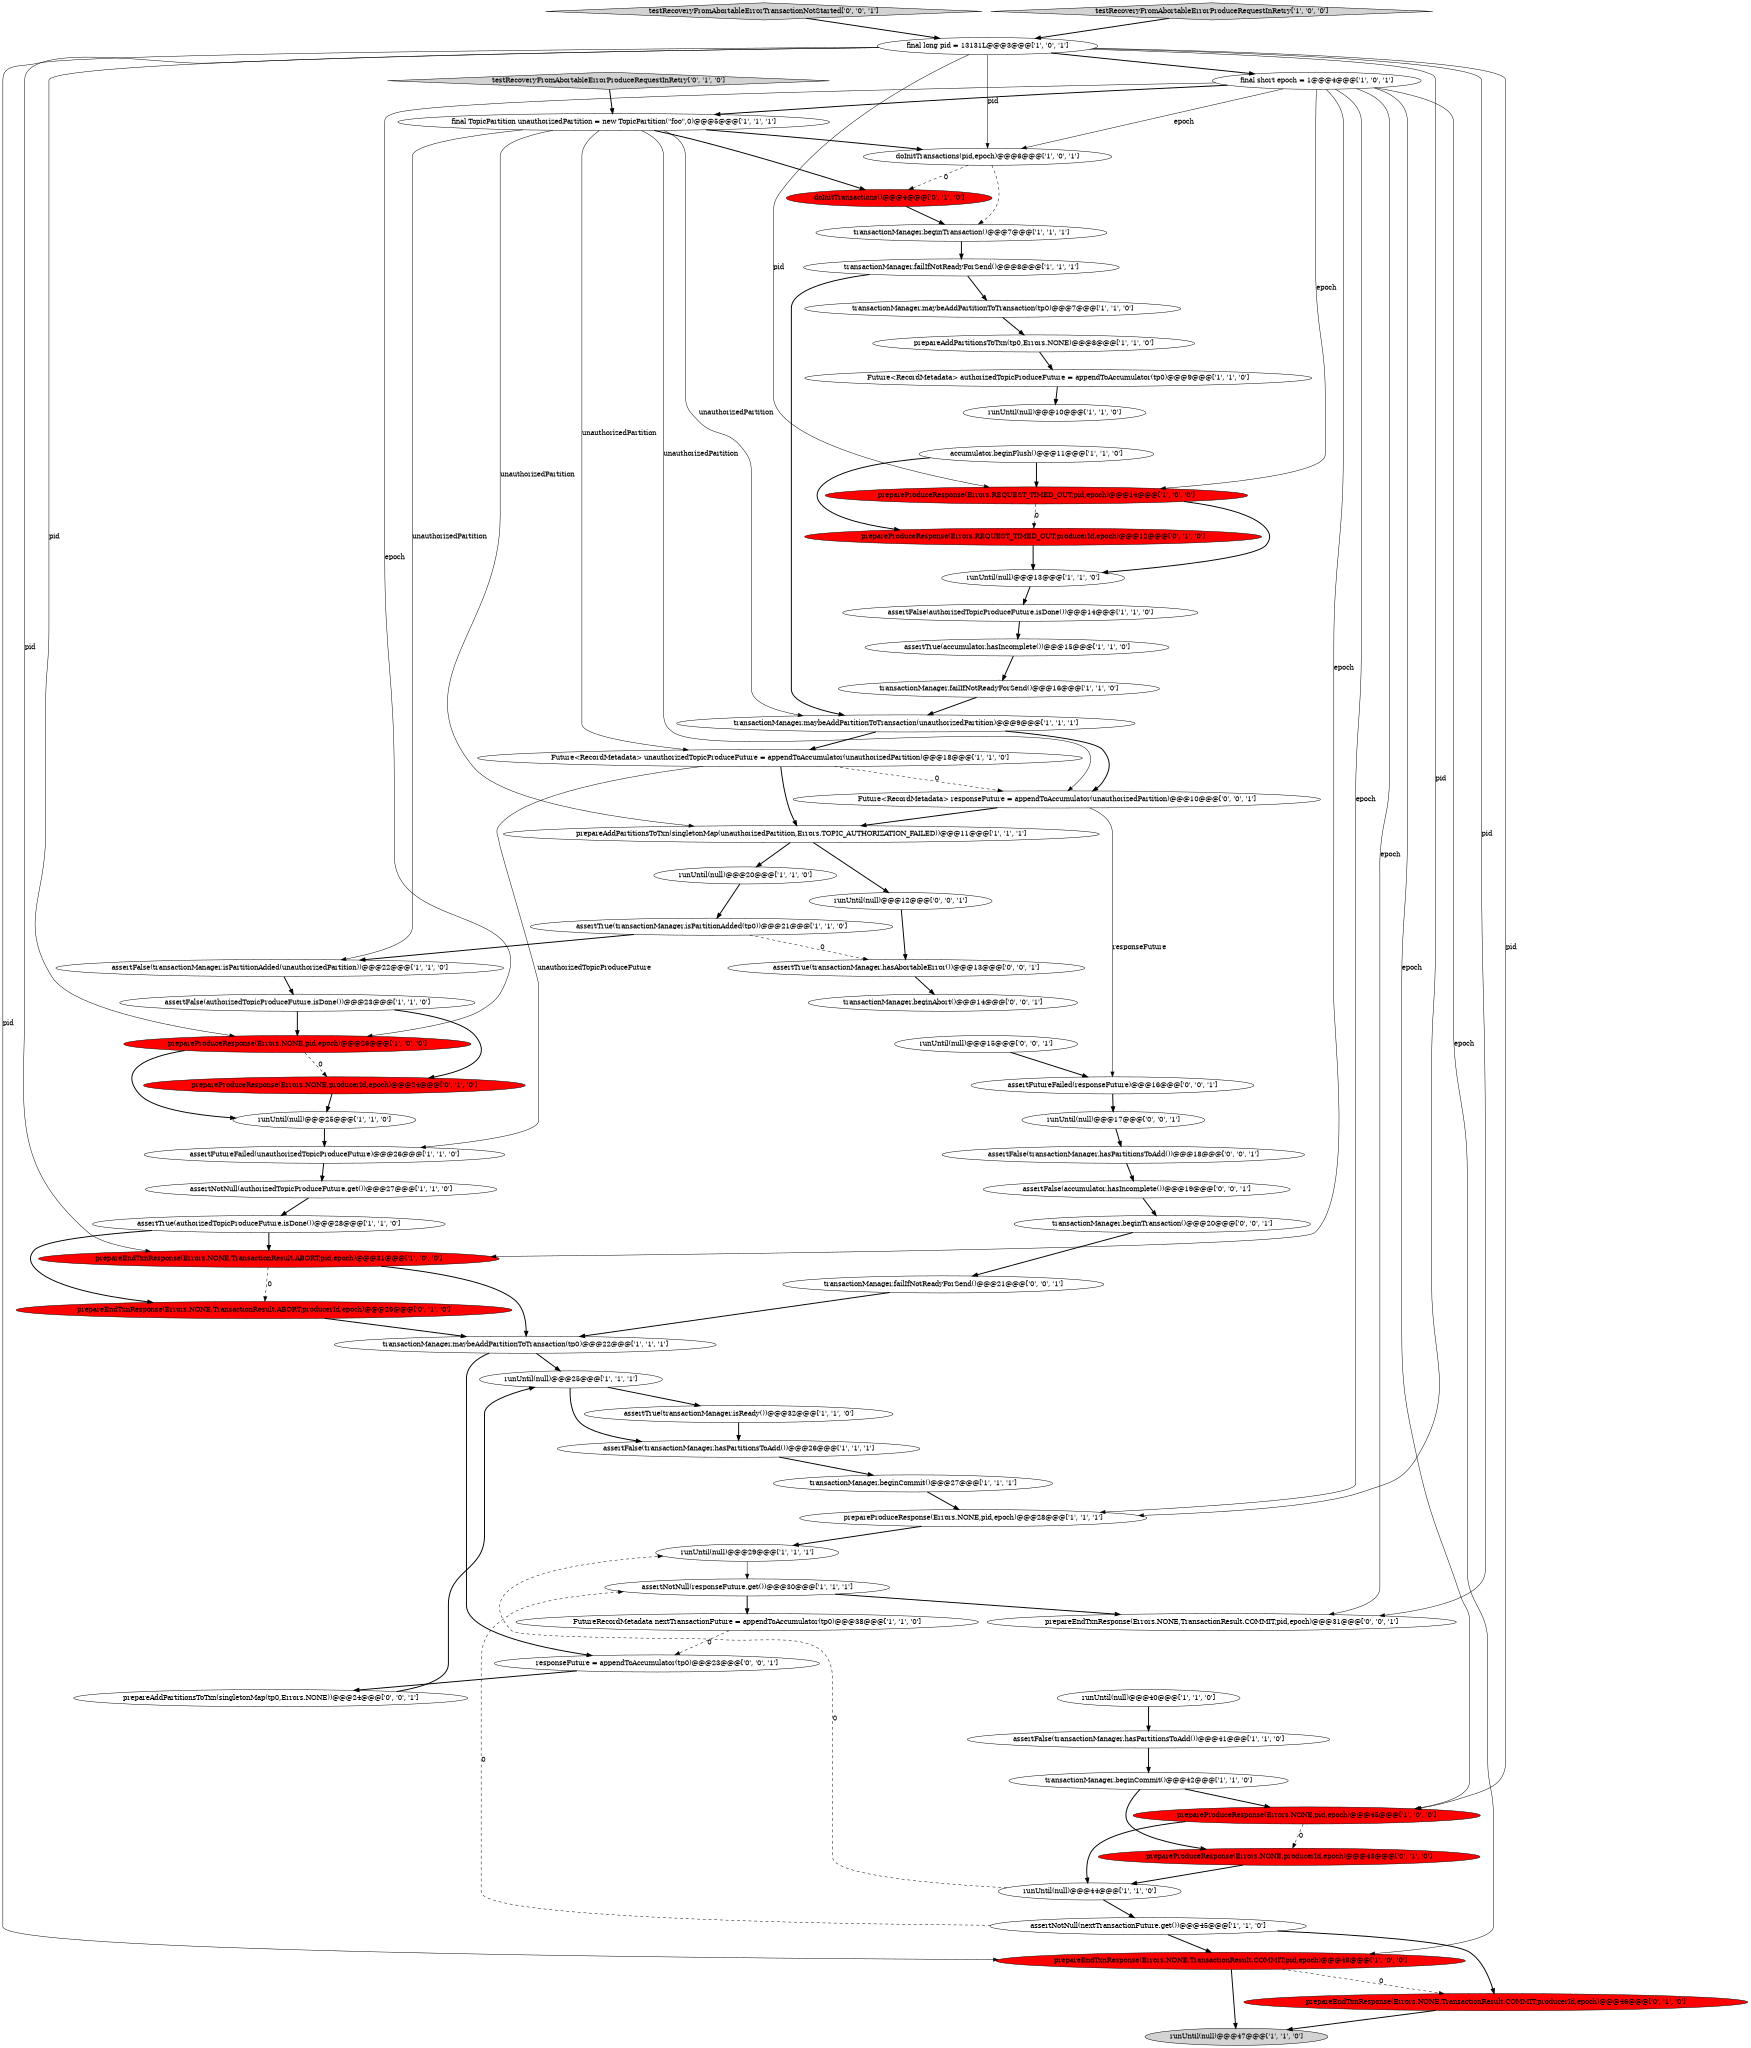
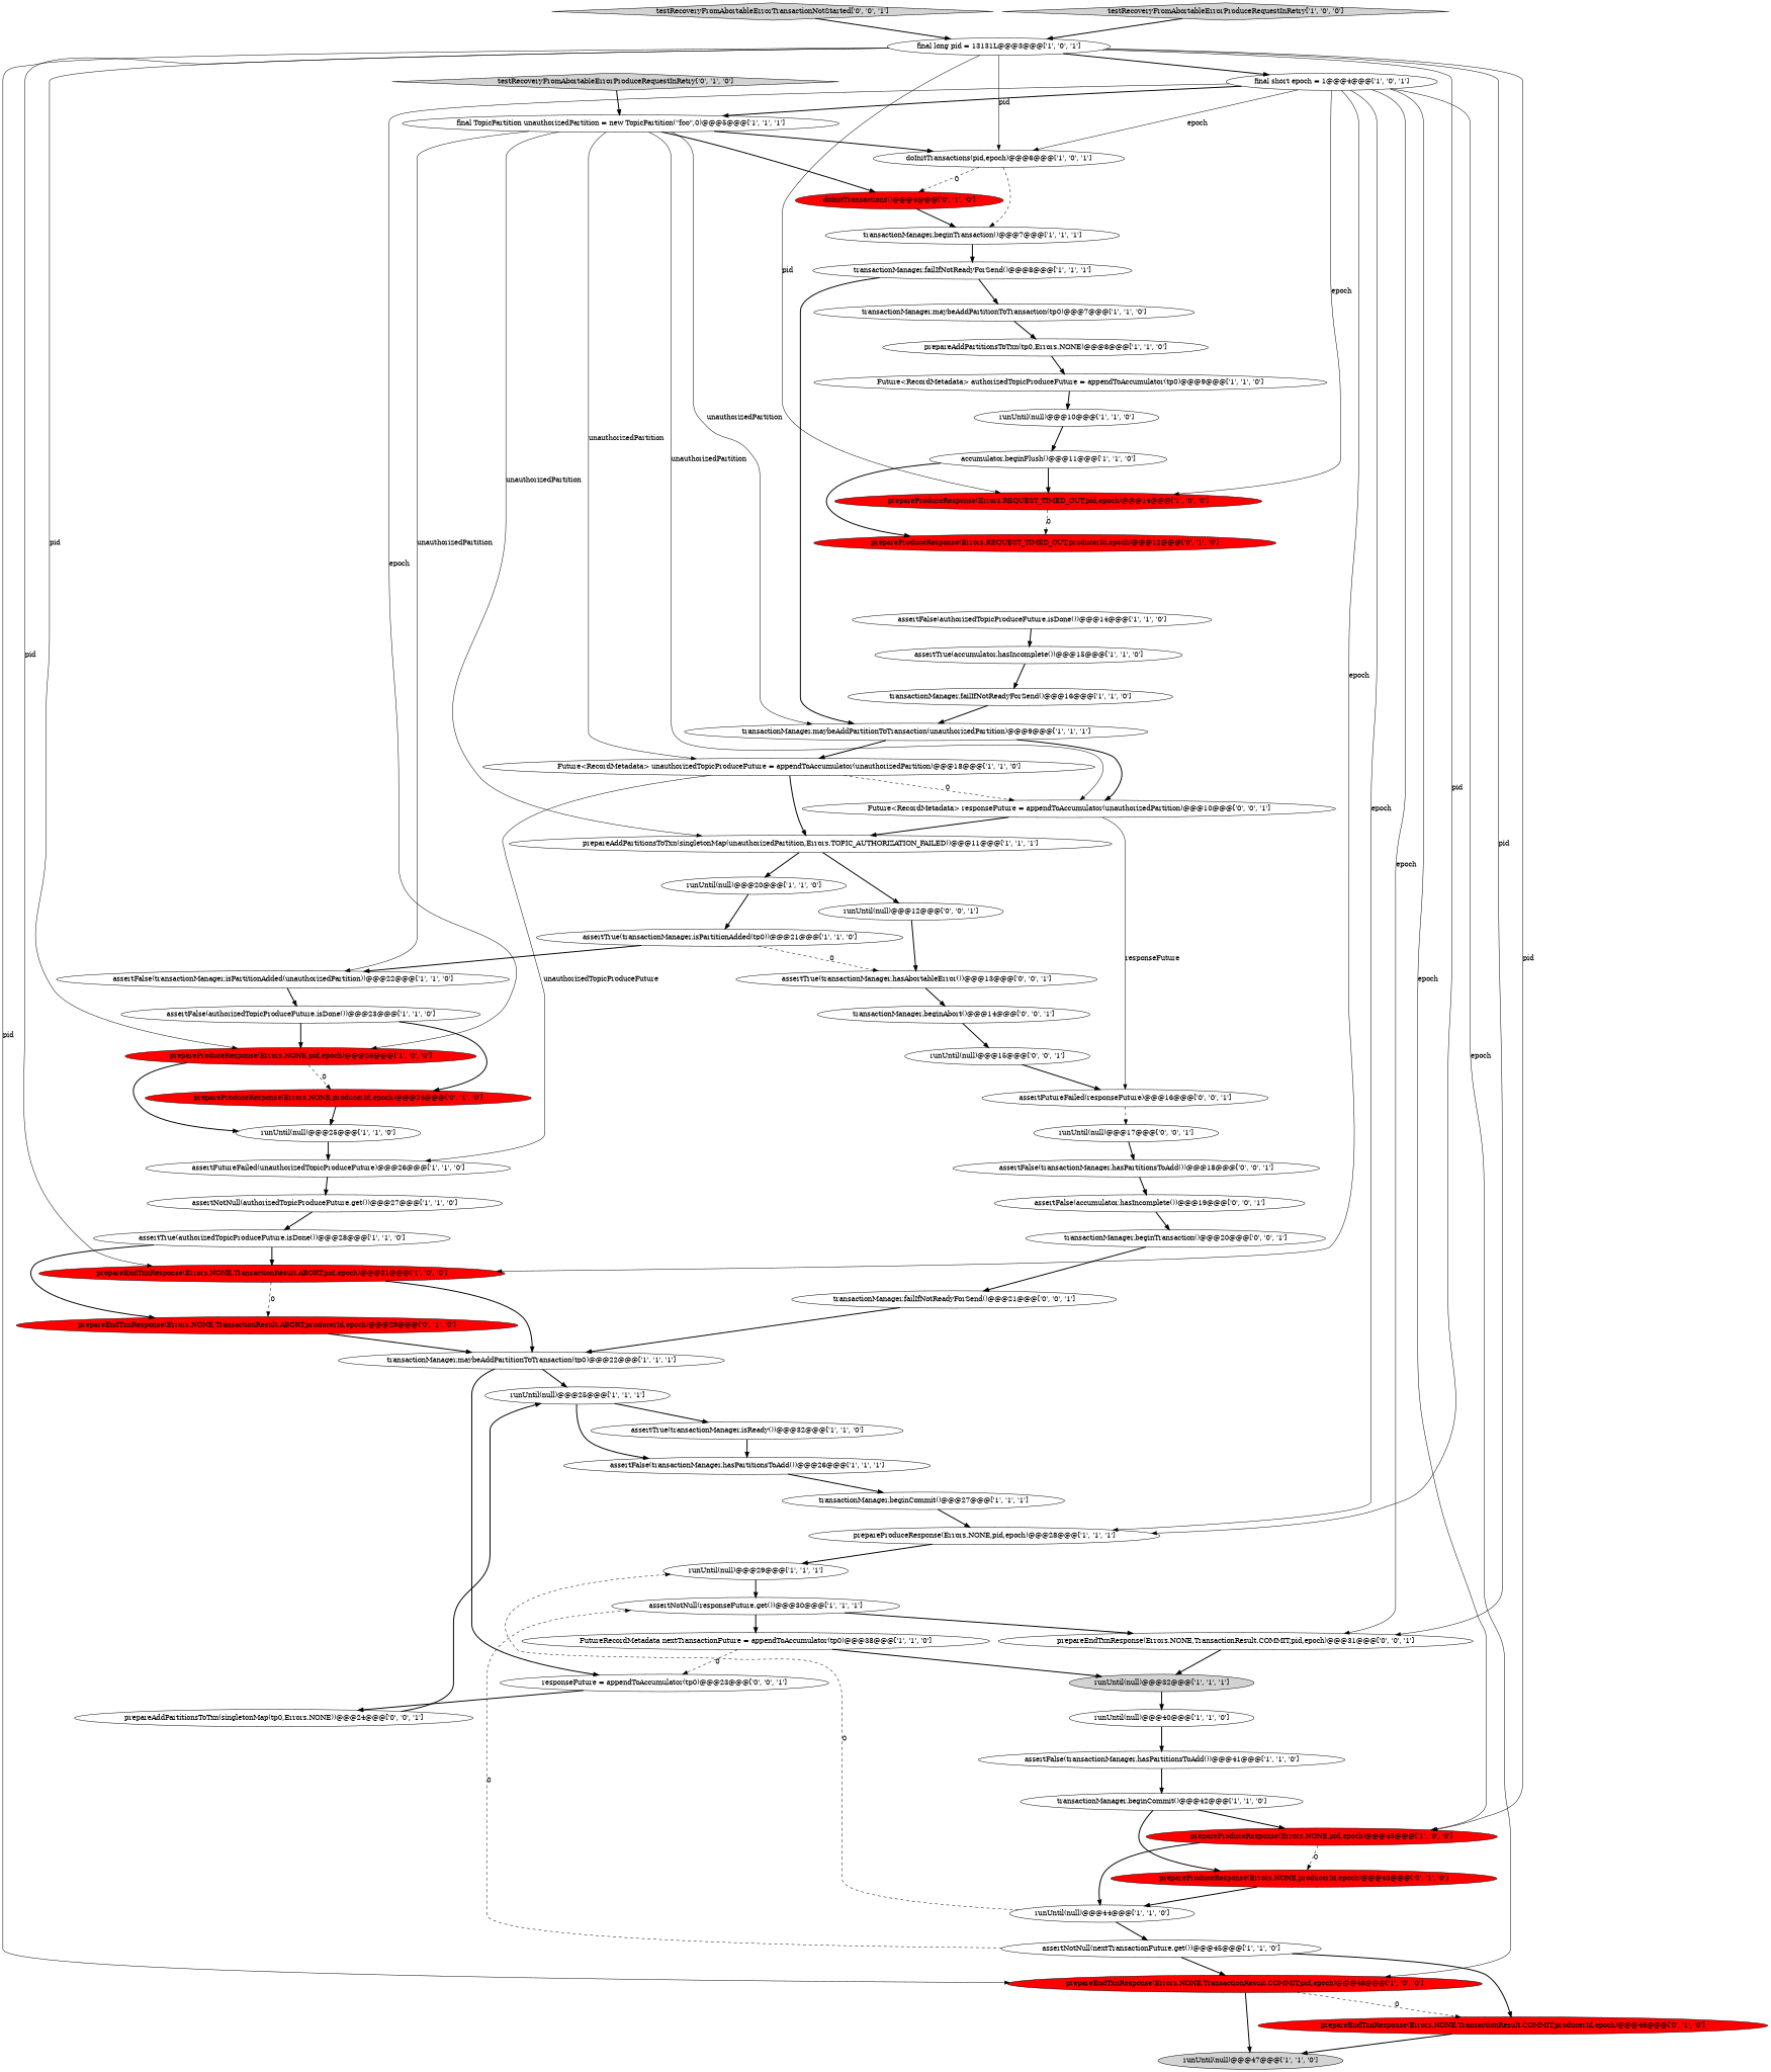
  digraph {
    node [fillcolor=white shape=ellipse style=filled]
    edge [style=bold]
    n1 [label="transactionManager.beginAbort()@@@14@@@['0', '0', '1']"]
    n2 [label="runUntil(null)@@@15@@@['0', '0', '1']"]
    n3 [label="assertFutureFailed(responseFuture)@@@16@@@['0', '0', '1']"]
    n4 [label="runUntil(null)@@@20@@@['1', '1', '0']"]
    n5 [label="assertTrue(transactionManager.isPartitionAdded(tp0))@@@21@@@['1', '1', '0']"]
    n6 [label="runUntil(null)@@@12@@@['0', '0', '1']"]
    n7 [label="assertTrue(transactionManager.hasAbortableError())@@@13@@@['0', '0', '1']"]
    n8 [label="assertFalse(transactionManager.isPartitionAdded(unauthorizedPartition))@@@22@@@['1', '1', '0']"]
    n9 [label="runUntil(null)@@@40@@@['1', '1', '0']"]
    n10 [label="assertFalse(transactionManager.hasPartitionsToAdd())@@@41@@@['1', '1', '0']"]
    n11 [label="transactionManager.beginCommit()@@@42@@@['1', '1', '0']"]
    n12 [label="runUntil(null)@@@17@@@['0', '0', '1']"]
    n13 [label="assertFalse(transactionManager.hasPartitionsToAdd())@@@18@@@['0', '0', '1']"]
    n14 [label="assertTrue(transactionManager.isReady())@@@32@@@['1', '1', '0']"]
    n15 [label="assertFalse(transactionManager.hasPartitionsToAdd())@@@26@@@['1', '1', '1']"]
    n16 [label="transactionManager.beginCommit()@@@27@@@['1', '1', '1']"]
    n17 [label="final TopicPartition unauthorizedPartition = new TopicPartition(\"foo\",0)@@@5@@@['1', '1', '1']"]
    n18 [label="Future<RecordMetadata> unauthorizedTopicProduceFuture = appendToAccumulator(unauthorizedPartition)@@@18@@@['1', '1', '0']"]
    n19 [label="Future<RecordMetadata> responseFuture = appendToAccumulator(unauthorizedPartition)@@@10@@@['0', '0', '1']"]
    n20 [label="prepareAddPartitionsToTxn(singletonMap(unauthorizedPartition,Errors.TOPIC_AUTHORIZATION_FAILED))@@@11@@@['1', '1', '1']"]
    n21 [fillcolor=red label="doInitTransactions()@@@4@@@['0', '1', '0']"]
    n22 [label="doInitTransactions(pid,epoch)@@@6@@@['1', '0', '1']"]
    n23 [label="transactionManager.maybeAddPartitionToTransaction(unauthorizedPartition)@@@9@@@['1', '1', '1']"]
    n24 [label="assertFutureFailed(unauthorizedTopicProduceFuture)@@@26@@@['1', '1', '0']"]
    n25 [label="transactionManager.beginTransaction()@@@7@@@['1', '1', '1']"]
    n26 [label="assertFalse(authorizedTopicProduceFuture.isDone())@@@23@@@['1', '1', '0']"]
    n27 [fillcolor=red label="prepareEndTxnResponse(Errors.NONE,TransactionResult.COMMIT,pid,epoch)@@@48@@@['1', '0', '0']"]
    n28 [fillcolor=red label="prepareEndTxnResponse(Errors.NONE,TransactionResult.COMMIT,producerId,epoch)@@@46@@@['0', '1', '0']"]
    n29 [fillcolor=lightgray label="runUntil(null)@@@47@@@['1', '1', '0']"]
    n30 [label="assertNotNull(authorizedTopicProduceFuture.get())@@@27@@@['1', '1', '0']"]
    n31 [fillcolor=lightgray label="testRecoveryFromAbortableErrorTransactionNotStarted['0', '0', '1']" shape=diamond]
    n32 [label="final long pid = 13131L@@@3@@@['1', '0', '1']"]
    n33 [fillcolor=red label="prepareProduceResponse(Errors.NONE,pid,epoch)@@@45@@@['1', '0', '0']"]
    n34 [fillcolor=red label="prepareEndTxnResponse(Errors.NONE,TransactionResult.ABORT,pid,epoch)@@@31@@@['1', '0', '0']"]
    n35 [label="prepareProduceResponse(Errors.NONE,pid,epoch)@@@28@@@['1', '1', '1']"]
    n36 [fillcolor=red label="prepareProduceResponse(Errors.REQUEST_TIMED_OUT,pid,epoch)@@@14@@@['1', '0', '0']"]
    n37 [fillcolor=red label="prepareProduceResponse(Errors.NONE,pid,epoch)@@@26@@@['1', '0', '0']"]
    n38 [label="prepareEndTxnResponse(Errors.NONE,TransactionResult.COMMIT,pid,epoch)@@@31@@@['0', '0', '1']"]
    n39 [label="final short epoch = 1@@@4@@@['1', '0', '1']"]
    n40 [fillcolor=red label="prepareProduceResponse(Errors.NONE,producerId,epoch)@@@43@@@['0', '1', '0']"]
    n41 [label="runUntil(null)@@@44@@@['1', '1', '0']"]
    n42 [label="assertTrue(authorizedTopicProduceFuture.isDone())@@@28@@@['1', '1', '0']"]
    n43 [fillcolor=red label="prepareEndTxnResponse(Errors.NONE,TransactionResult.ABORT,producerId,epoch)@@@29@@@['0', '1', '0']"]
    n44 [label="runUntil(null)@@@29@@@['1', '1', '1']"]
    n45 [label="assertNotNull(nextTransactionFuture.get())@@@45@@@['1', '1', '0']"]
    n46 [label="transactionManager.beginTransaction()@@@20@@@['0', '0', '1']"]
    n47 [label="transactionManager.failIfNotReadyForSend()@@@21@@@['0', '0', '1']"]
    n48 [label="transactionManager.maybeAddPartitionToTransaction(tp0)@@@22@@@['1', '1', '1']"]
    n49 [label="transactionManager.failIfNotReadyForSend()@@@8@@@['1', '1', '1']"]
    n50 [label="transactionManager.maybeAddPartitionToTransaction(tp0)@@@7@@@['1', '1', '0']"]
    n51 [label="prepareAddPartitionsToTxn(tp0,Errors.NONE)@@@8@@@['1', '1', '0']"]
    n52 [label="runUntil(null)@@@25@@@['1', '1', '1']"]
    n53 [label="responseFuture = appendToAccumulator(tp0)@@@23@@@['0', '0', '1']"]
    n54 [label="prepareAddPartitionsToTxn(singletonMap(tp0,Errors.NONE))@@@24@@@['0', '0', '1']"]
    n55 [fillcolor=lightgray label="testRecoveryFromAbortableErrorProduceRequestInRetry['0', '1', '0']" shape=diamond]
    n56 [label="assertFalse(accumulator.hasIncomplete())@@@19@@@['0', '0', '1']"]
    n57 [label="assertFalse(authorizedTopicProduceFuture.isDone())@@@14@@@['1', '1', '0']"]
    n58 [label="assertTrue(accumulator.hasIncomplete())@@@15@@@['1', '1', '0']"]
    n59 [label="transactionManager.failIfNotReadyForSend()@@@16@@@['1', '1', '0']"]
    n60 [fillcolor=lightgray label="testRecoveryFromAbortableErrorProduceRequestInRetry['1', '0', '0']" shape=diamond]
-   n61 [label="runUntil(null)@@@13@@@['1', '1', '0']"]
    n62 [fillcolor=red label="prepareProduceResponse(Errors.REQUEST_TIMED_OUT,producerId,epoch)@@@12@@@['0', '1', '0']"]
    n63 [label="assertNotNull(responseFuture.get())@@@30@@@['1', '1', '1']"]
    n64 [fillcolor=red label="prepareProduceResponse(Errors.NONE,producerId,epoch)@@@24@@@['0', '1', '0']"]
    n65 [label="runUntil(null)@@@25@@@['1', '1', '0']"]
+   n66 [fillcolor=lightgray label="runUntil(null)@@@32@@@['1', '1', '1']"]
    n67 [label="FutureRecordMetadata nextTransactionFuture = appendToAccumulator(tp0)@@@38@@@['1', '1', '0']"]
    n68 [label="Future<RecordMetadata> authorizedTopicProduceFuture = appendToAccumulator(tp0)@@@9@@@['1', '1', '0']"]
    n69 [label="accumulator.beginFlush()@@@11@@@['1', '1', '0']"]
    n70 [label="runUntil(null)@@@10@@@['1', '1', '0']"]
+   n1 -> n2
    n2 -> n3
-   n3 -> n12
+   n3 -> n12 [style=dashed]
    n4 -> n5
    n5 -> n7 [label=0 style=dashed]
    n5 -> n8
    n6 -> n7
    n7 -> n1
    n8 -> n26
    n9 -> n10
    n10 -> n11
    n11 -> n33
    n11 -> n40
    n12 -> n13
    n13 -> n56
    n14 -> n15
    n15 -> n16
    n16 -> n35
    n17 -> n8 [label=unauthorizedPartition style=solid]
    n17 -> n18 [label=unauthorizedPartition style=solid]
    n17 -> n19 [label=unauthorizedPartition style=solid]
    n17 -> n20 [label=unauthorizedPartition style=solid]
    n17 -> n21
    n17 -> n22
    n17 -> n23 [label=unauthorizedPartition style=solid]
    n18 -> n19 [label=0 style=dashed]
    n18 -> n20
    n18 -> n24 [label=unauthorizedTopicProduceFuture style=solid]
    n19 -> n3 [label=responseFuture style=solid]
    n19 -> n20
    n20 -> n4
    n20 -> n6
    n21 -> n25
    n22 -> n21 [label=0 style=dashed]
    n22 -> n25 [style=dashed]
    n23 -> n18
    n23 -> n19
    n24 -> n30
    n25 -> n49
    n26 -> n37
    n26 -> n64
    n27 -> n28 [label=0 style=dashed]
    n27 -> n29
    n28 -> n29
    n30 -> n42
    n31 -> n32
    n32 -> n22 [label=pid style=solid]
    n32 -> n27 [label=pid style=solid]
    n32 -> n33 [label=pid style=solid]
    n32 -> n34 [label=pid style=solid]
    n32 -> n35 [label=pid style=solid]
    n32 -> n36 [label=pid style=solid]
    n32 -> n37 [label=pid style=solid]
    n32 -> n38 [label=pid style=solid]
    n32 -> n39
    n33 -> n40 [label=0 style=dashed]
    n33 -> n41
    n34 -> n43 [label=0 style=dashed]
    n34 -> n48
    n35 -> n44
-   n36 -> n61
    n36 -> n62 [label=0 style=dashed]
    n37 -> n64 [label=0 style=dashed]
    n37 -> n65
+   n38 -> n66
    n39 -> n17
    n39 -> n22 [label=epoch style=solid]
    n39 -> n27 [label=epoch style=solid]
    n39 -> n33 [label=epoch style=solid]
    n39 -> n34 [label=epoch style=solid]
    n39 -> n35 [label=epoch style=solid]
    n39 -> n36 [label=epoch style=solid]
    n39 -> n37 [label=epoch style=solid]
    n39 -> n38 [label=epoch style=solid]
    n40 -> n41
    n41 -> n44 [label=0 style=dashed]
    n41 -> n45
    n42 -> n34
    n42 -> n43
    n43 -> n48
-   n44 -> n63 [style=solid]
+   n44 -> n63
    n45 -> n27
    n45 -> n28
    n45 -> n63 [label=0 style=dashed]
    n46 -> n47
    n47 -> n48
    n48 -> n52
    n48 -> n53
    n49 -> n23
    n49 -> n50
    n50 -> n51
    n51 -> n68
    n52 -> n14
    n52 -> n15
    n53 -> n54
    n54 -> n52
    n55 -> n17
    n56 -> n46
    n57 -> n58
    n58 -> n59
    n59 -> n23
    n60 -> n32
-   n61 -> n57
-   n62 -> n61
    n63 -> n38
    n63 -> n67
    n64 -> n65
    n65 -> n24
+   n66 -> n9
    n67 -> n53 [label=0 style=dashed]
+   n67 -> n66
    n68 -> n70
    n69 -> n36
    n69 -> n62
+   n70 -> n69
  }
